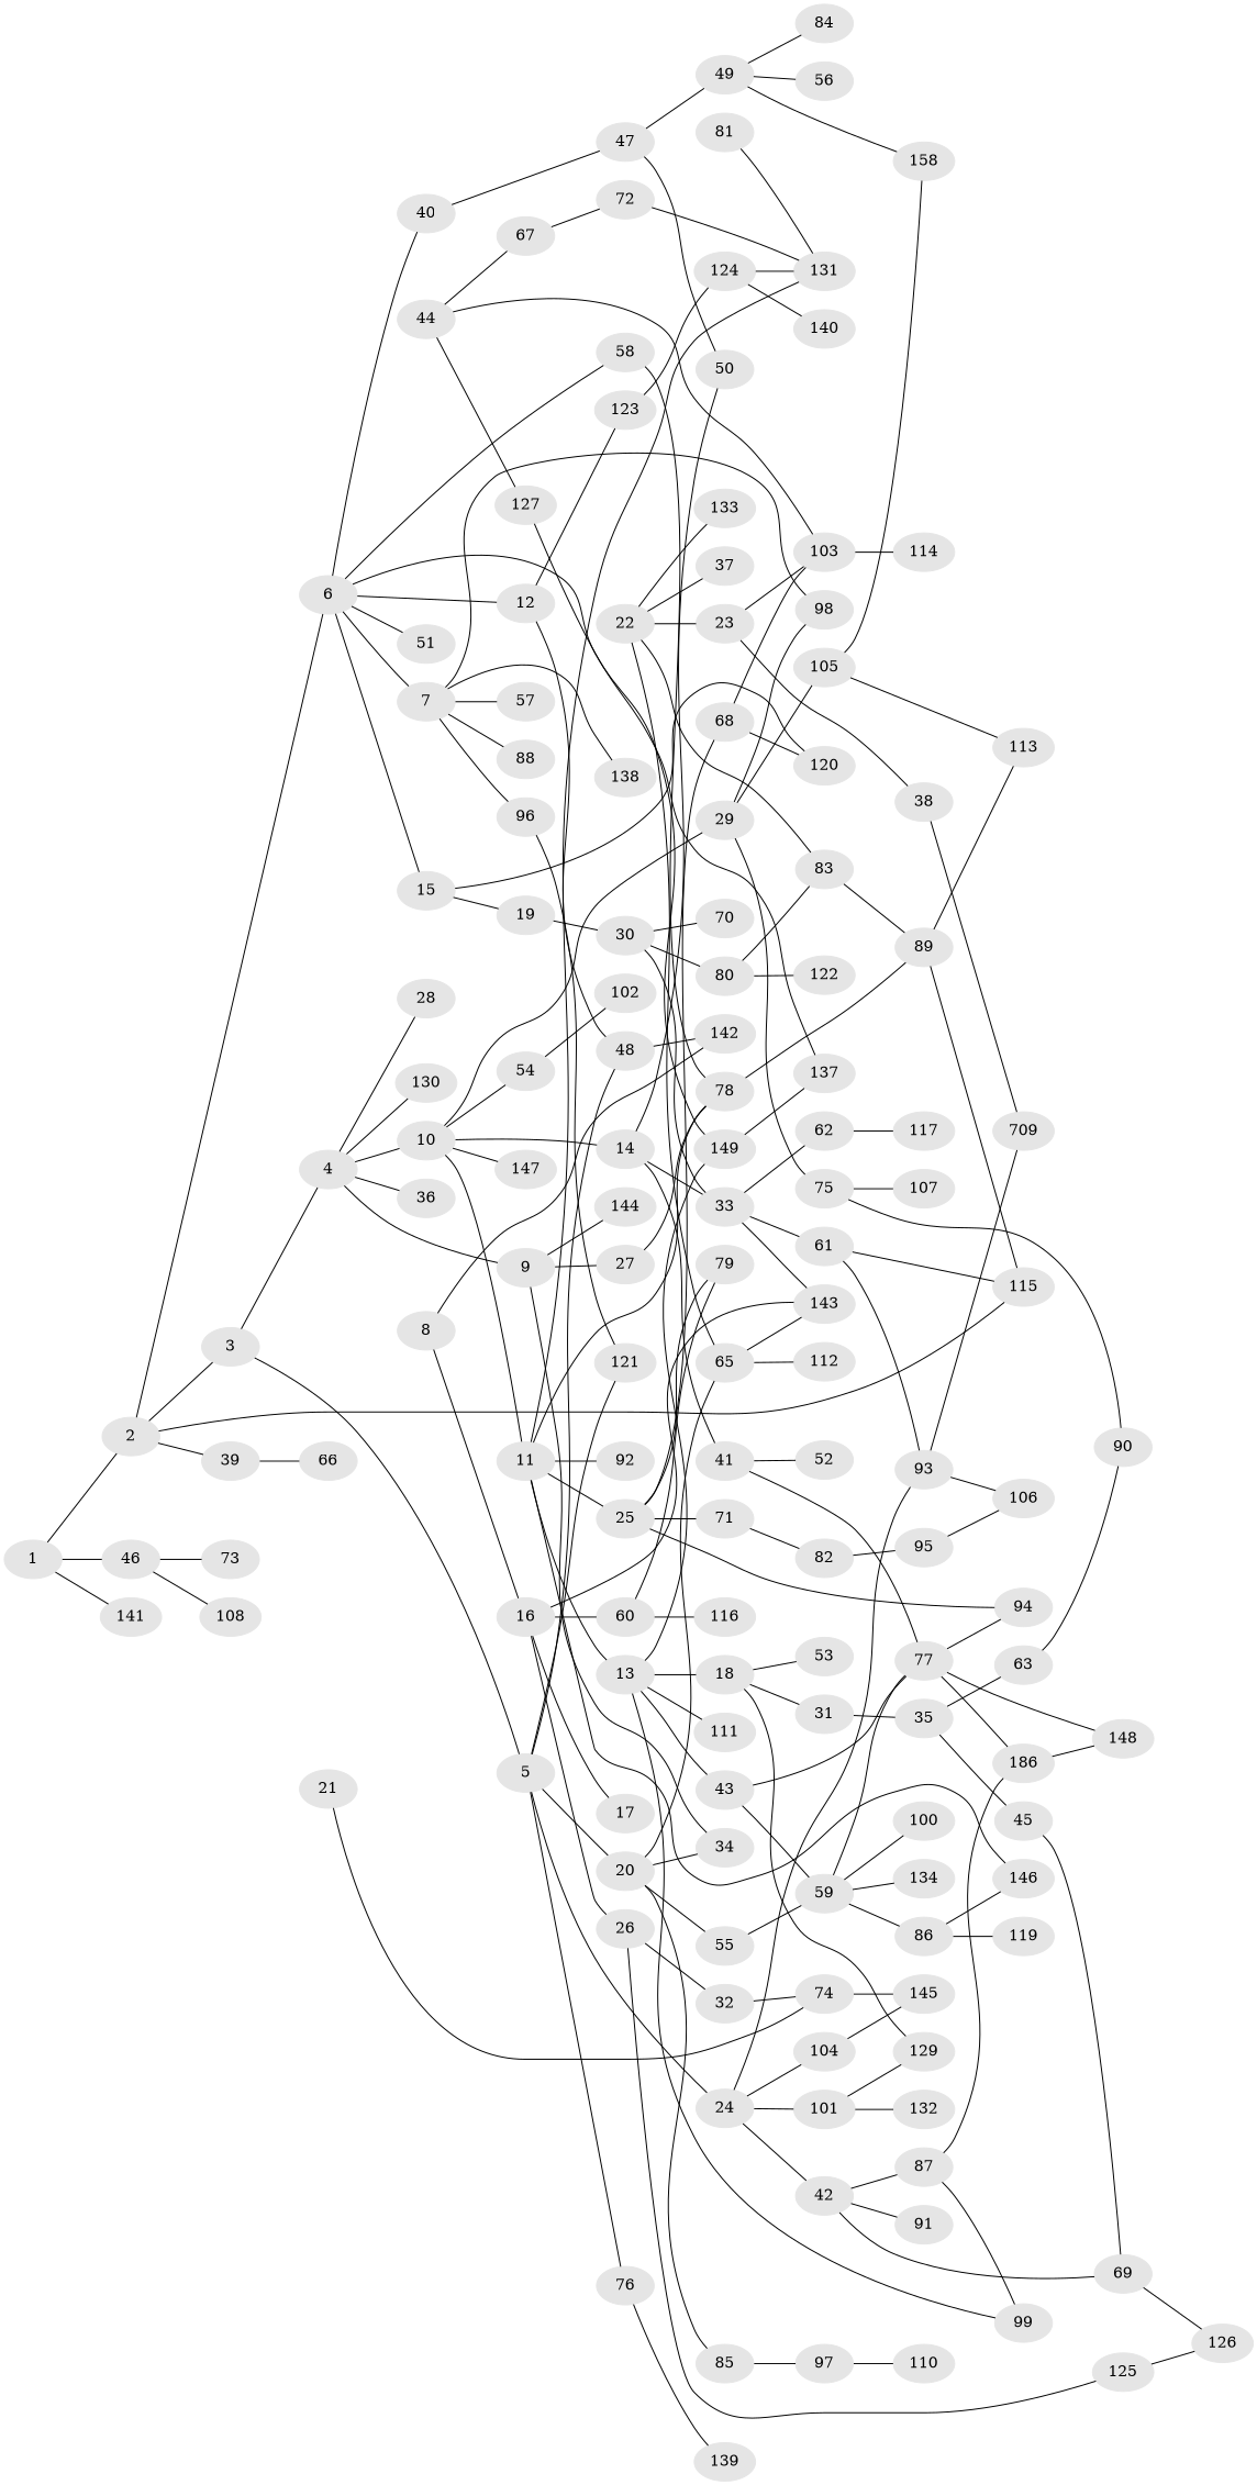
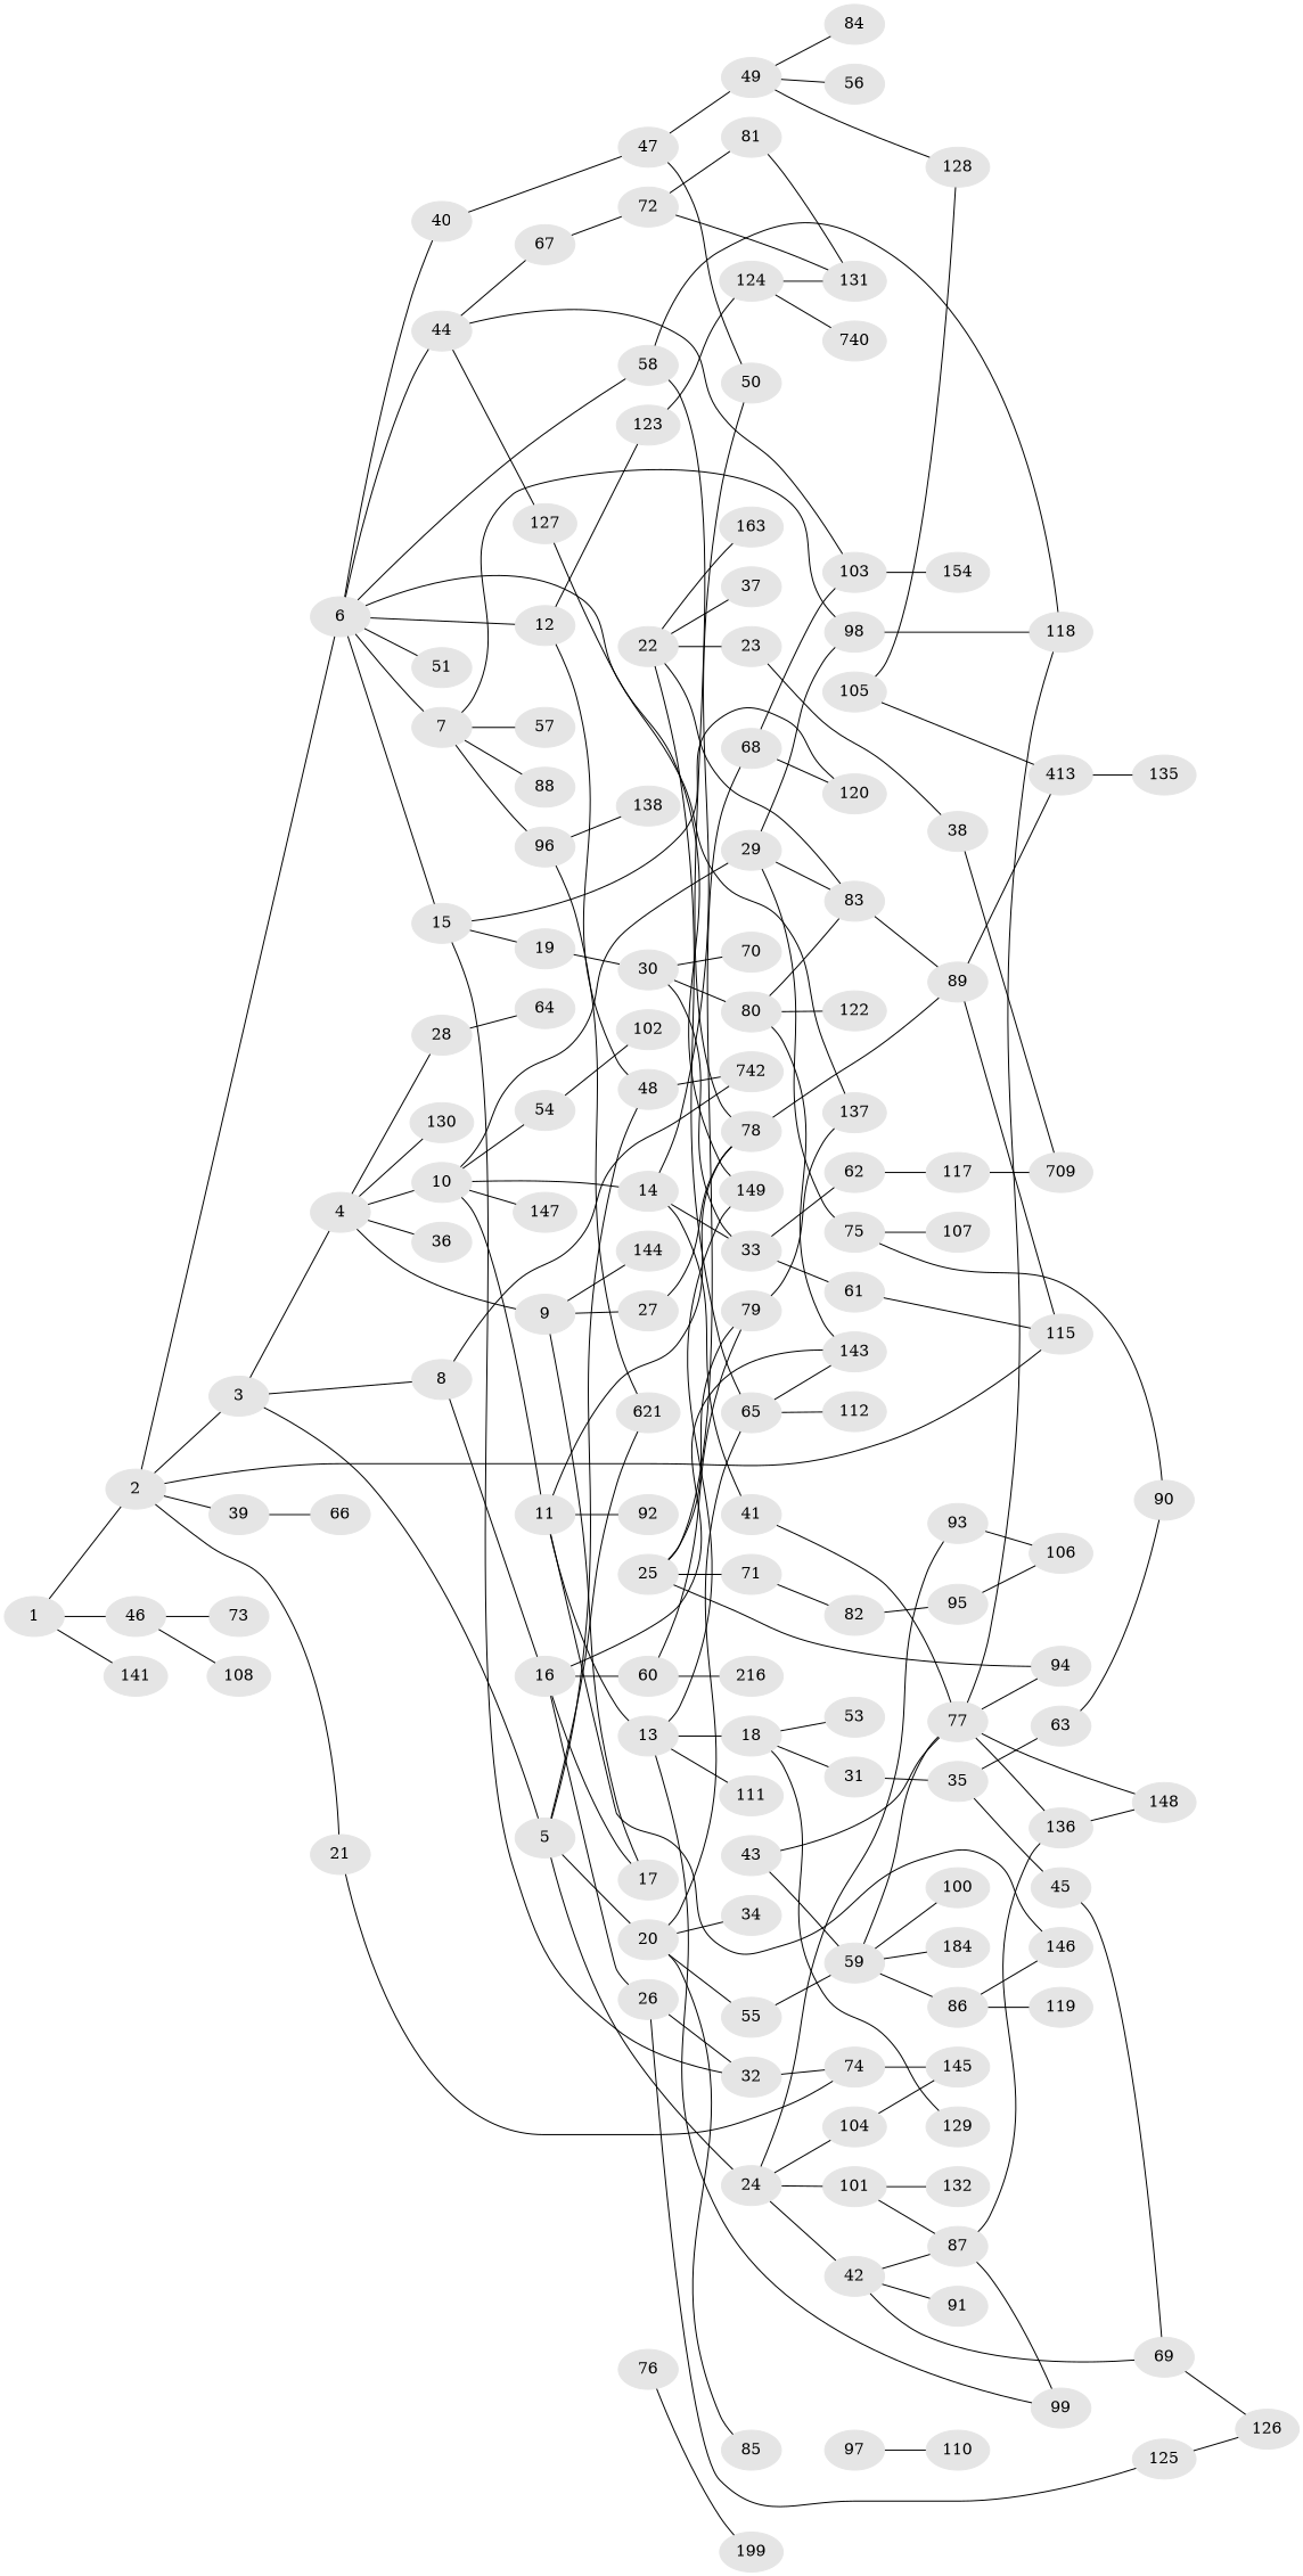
  graph {
    rankdir=LR
    node [color=gray90 style=filled]
    1
    2
    46
    141
    3
    6
    21
    39
    115
    73
    108
    4
    5
    8
    7
    12
    15
    40
    44
    51
    58
    137
    74
    66
    9
    10
    28
    36
    130
    20
    24
    48
    76
-   121
+   121 [label=621]
    16
-   142
+   142 [label=742]
    27
    34
    144
    11
    14
    29
    54
    147
+   64
    55
    65
    85
    42
    93
    101
    104
-   139
+   139 [label=199]
    57
    88
    96
    98
    123
    19
    32
    120
    47
    103
    67
    127
    78
+   118
    138
    17
    26
    60
    143
    13
    25
    92
    131
    146
    33
    41
    50
    75
    105
    102
    18
    43
    99
    111
    149
    68
    71
    79
    94
    89
    124
    31
    53
    129
    22
    23
    37
    83
-   133
+   133 [label=163]
    77
    59
    61
    62
-   52
    30
    125
-   116
+   116 [label=216]
    35
    70
    80
    112
    97
    145
    38
    n118 [label=709]
-   114
+   114 [label=154]
    69
    87
    91
    106
    132
    82
    126
    90
    107
-   128 [label=158]
-   113
+   128
+   113 [label=413]
    122
    45
    63
    117
    49
-   136 [label=186]
+   136
    148
    86
    100
-   134
+   134 [label=184]
    72
    56
    84
    119
    81
    95
    110
-   140
+   135
+   140 [label=740]
    1 -- 2
    1 -- 46
    1 -- 141
    2 -- 3
    2 -- 6
+   2 -- 21
    2 -- 39
    2 -- 115
    46 -- 73
    46 -- 108
    3 -- 4
    3 -- 5
+   3 -- 8
    6 -- 7
    6 -- 12
    6 -- 15
    6 -- 40
+   6 -- 44
    6 -- 51
    6 -- 58
    6 -- 137
    21 -- 74
    39 -- 66
    4 -- 9
    4 -- 10
    4 -- 28
    4 -- 36
    4 -- 130
    5 -- 20
    5 -- 24
    5 -- 48
-   5 -- 76
    5 -- 121
    8 -- 16
    8 -- 142
    7 -- 57
    7 -- 88
    7 -- 96
    7 -- 98
    12 -- 48
    12 -- 123
    15 -- 19
+   15 -- 32
    15 -- 120
    40 -- 47
    44 -- 103
    44 -- 67
    44 -- 127
    58 -- 78
+   58 -- 118
    74 -- 145
    9 -- 27
-   9 -- 34
+   9 -- 17
    9 -- 144
    10 -- 11
    10 -- 14
    10 -- 29
    10 -- 54
    10 -- 147
+   28 -- 64
    20 -- 34
    20 -- 55
    20 -- 65
    20 -- 85
    24 -- 42
    24 -- 93
    24 -- 101
    24 -- 104
    48 -- 142
    76 -- 139
    16 -- 17
    16 -- 26
    16 -- 60
    16 -- 143
    27 -- 78
    11 -- 78
    11 -- 13
-   11 -- 25
    11 -- 92
-   11 -- 131
    11 -- 146
    14 -- 33
    14 -- 41
    14 -- 50
    29 -- 98
    29 -- 75
-   29 -- 105
+   29 -- 83
    54 -- 102
    55 -- 59
    65 -- 143
    65 -- 112
-   85 -- 97
    42 -- 69
    42 -- 87
    42 -- 91
-   93 -- n118
+   117 -- n118
    93 -- 106
-   101 -- 129
+   101 -- 87
    101 -- 132
    104 -- 145
    96 -- 121
-   7 -- 138
+   96 -- 138
+   98 -- 118
    123 -- 124
    19 -- 30
    32 -- 74
    47 -- 50
    47 -- 49
    103 -- 114
    67 -- 72
    127 -- 149
    78 -- 89
    26 -- 32
    26 -- 125
    60 -- 79
    60 -- 116
    13 -- 18
-   13 -- 43
    13 -- 99
    13 -- 111
    13 -- 149
    25 -- 68
    25 -- 71
    25 -- 79
    25 -- 94
    33 -- 61
    33 -- 62
    41 -- 77
-   41 -- 52
    75 -- 90
    75 -- 107
    105 -- 128
    105 -- 113
    18 -- 31
    18 -- 53
    18 -- 129
    43 -- 77
    43 -- 59
    68 -- 120
    68 -- 103
    71 -- 82
-   149 -- 137
+   79 -- 137
    89 -- 115
    89 -- 113
    124 -- 131
    124 -- 140
    31 -- 35
    22 -- 65
    22 -- 23
    22 -- 37
    22 -- 83
    22 -- 133
-   23 -- 103
    23 -- 38
    83 -- 89
+   77 -- 118
    77 -- 94
    77 -- 136
    77 -- 148
    59 -- 77
    59 -- 86
    59 -- 100
    59 -- 134
    61 -- 115
-   61 -- 93
    62 -- 117
    30 -- 33
    30 -- 70
    30 -- 80
    125 -- 126
    35 -- 45
    35 -- 63
-   33 -- 143
+   80 -- 143
    80 -- 83
    80 -- 122
    97 -- 110
    38 -- n118
    69 -- 126
    87 -- 99
    87 -- 136
    82 -- 95
+   113 -- 135
    45 -- 69
    63 -- 90
    49 -- 128
    49 -- 56
    49 -- 84
    136 -- 148
    86 -- 146
    86 -- 119
    72 -- 131
+   72 -- 81
    81 -- 131
    95 -- 106
  }
